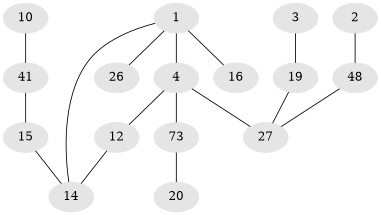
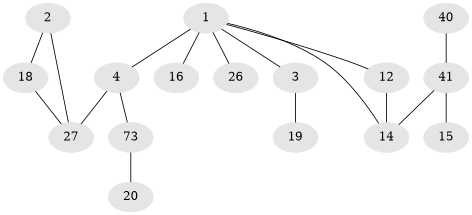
  graph {
    node [color=gray90 style=filled]
    edge [weight=1.0]
    1
    3
    4
    12
    14
    16
    n7 [label=26]
    19
    n9 [label=73]
    n10 [label=27]
    n11 [label=41]
-   10
-   18 [label=48]
+   10 [label=40]
+   18
    2
    20
    15
+   1 -- 3
    1 -- 4 [weight=3.0]
-   4 -- 12
+   1 -- 12
    1 -- 14
    1 -- 16 [weight=2.0]
    1 -- n7 [weight=2.0]
    3 -- 19
    4 -- n9
    4 -- n10 [weight=2.0]
    12 -- 14 [weight=2.0]
-   19 -- n10
+   2 -- n10
    n9 -- 20
-   15 -- 14 [weight=2.0]
+   n11 -- 14 [weight=2.0]
    n11 -- 15
    10 -- n11
    18 -- n10
    2 -- 18
  }
